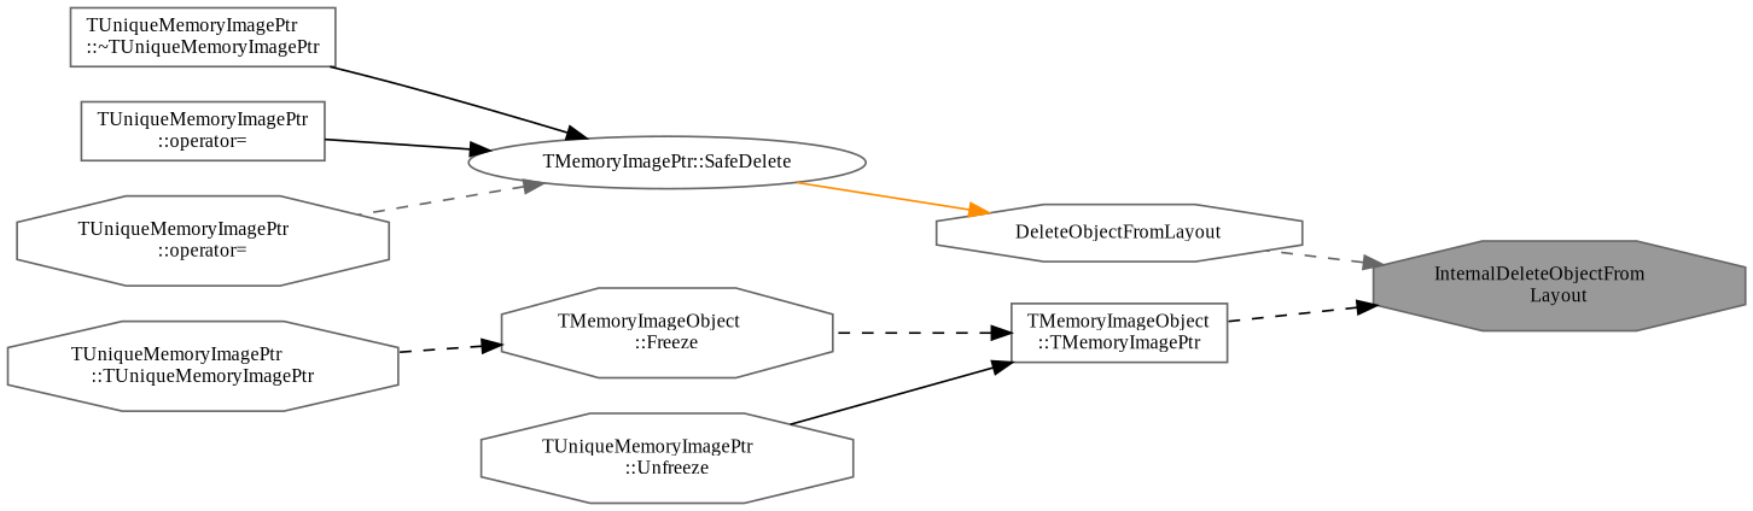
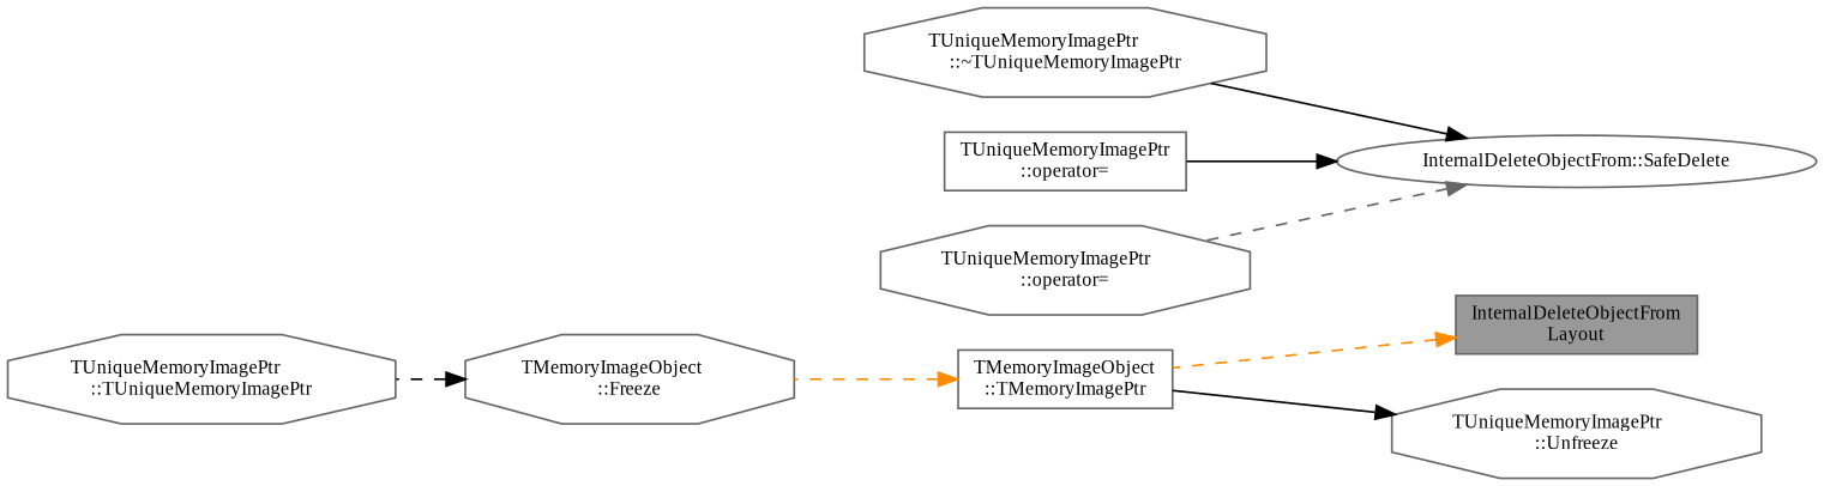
  digraph {
    fontname="Liberation Serif"
    rankdir=RL
    node [color=grey40 fillcolor=white fontname="Liberation Serif" fontsize=10 shape=octagon style=filled]
    edge [color=black dir=back fontname="Liberation Serif" fontsize=10 labelfontname=Helvetica labelfontsize=10 style=dashed]
-   n1 [color=gray40 fillcolor=grey60 fontcolor=black height=0.2 label="InternalDeleteObjectFrom\lLayout" width=0.4]
-   n2 [height=0.2 label=DeleteObjectFromLayout width=0.4]
+   n1 [color=gray40 fillcolor=grey60 fontcolor=black height=0.2 label="InternalDeleteObjectFrom\lLayout" shape=box width=0.4]
    n3 [height=0.2 label="TMemoryImageObject\l::TMemoryImagePtr" shape=box width=0.4]
-   n4 [height=0.2 label="TMemoryImagePtr::SafeDelete" shape=ellipse width=0.4]
+   n4 [height=0.2 label="InternalDeleteObjectFrom::SafeDelete" shape=ellipse width=0.4]
    n5 [height=0.2 label="TMemoryImageObject\l::Freeze" width=0.4]
    n6 [height=0.2 label="TUniqueMemoryImagePtr\l::Unfreeze" width=0.4]
-   n7 [height=0.2 label="TUniqueMemoryImagePtr\l::~TUniqueMemoryImagePtr" shape=box width=0.4]
+   n7 [height=0.2 label="TUniqueMemoryImagePtr\l::~TUniqueMemoryImagePtr" width=0.4]
    n8 [height=0.2 label="TUniqueMemoryImagePtr\l::operator=" shape=box width=0.4]
    n9 [height=0.2 label="TUniqueMemoryImagePtr\l::operator=" width=0.4]
    n10 [height=0.2 label="TUniqueMemoryImagePtr\l::TUniqueMemoryImagePtr" width=0.4]
-   n1 -> n2 [color=gray40]
-   n1 -> n3
-   n2 -> n4 [color=darkorange style=solid]
-   n3 -> n5
-   n3 -> n6 [style=solid]
+   n1 -> n3 [color=darkorange]
+   n3 -> n5 [color=darkorange]
+   n6 -> n3 [style=solid]
    n4 -> n7 [style=solid]
    n4 -> n8 [style=solid]
    n4 -> n9 [color=gray40]
    n5 -> n10
  }
